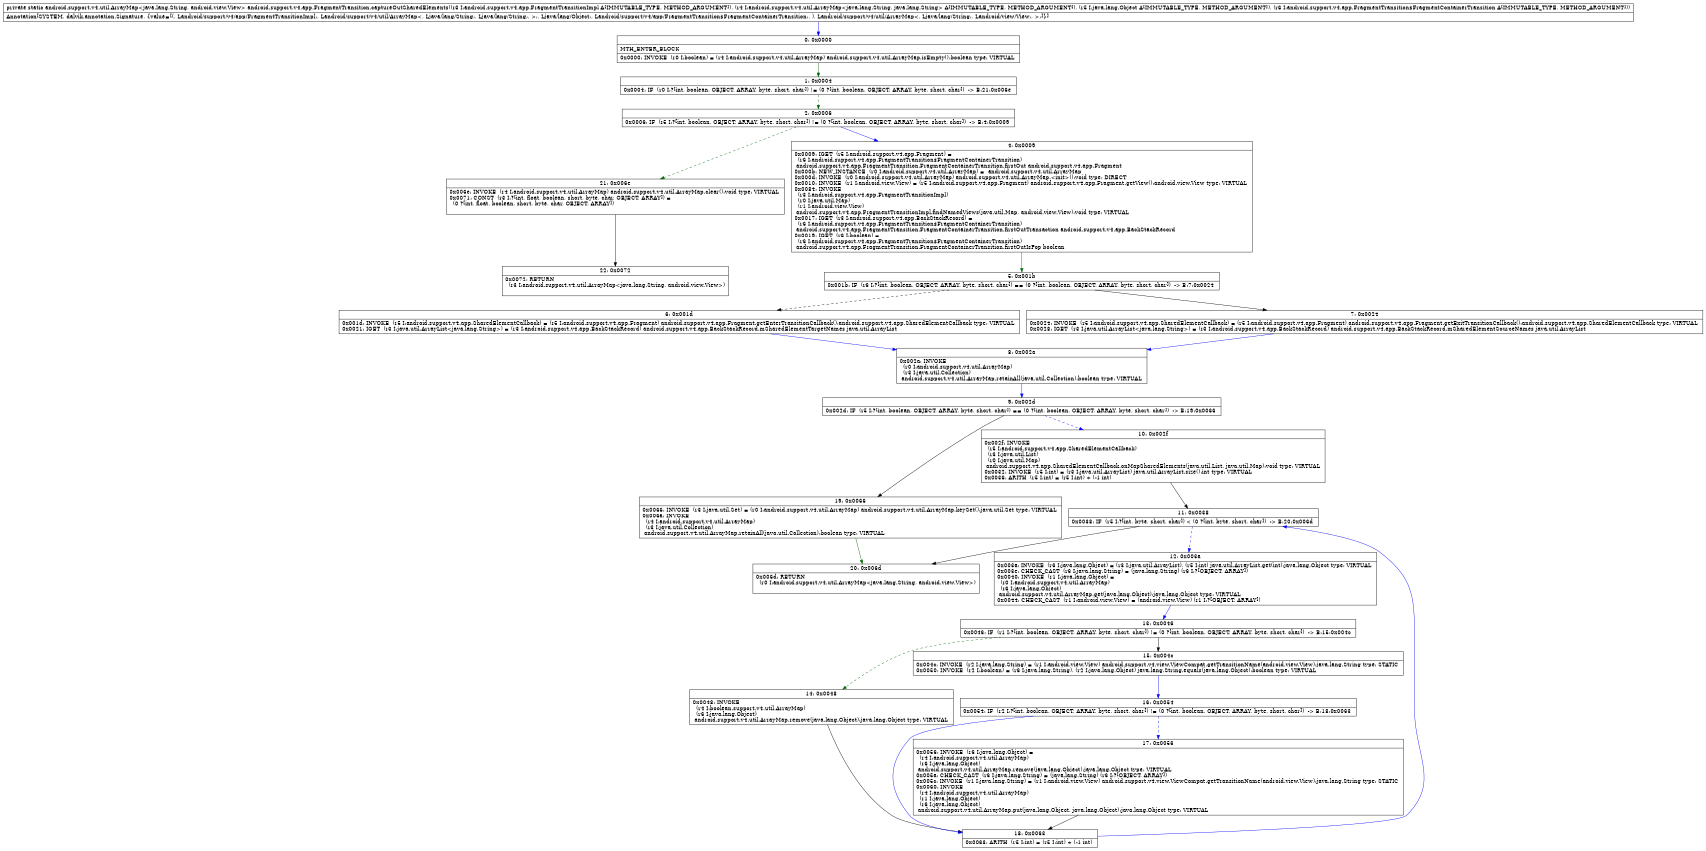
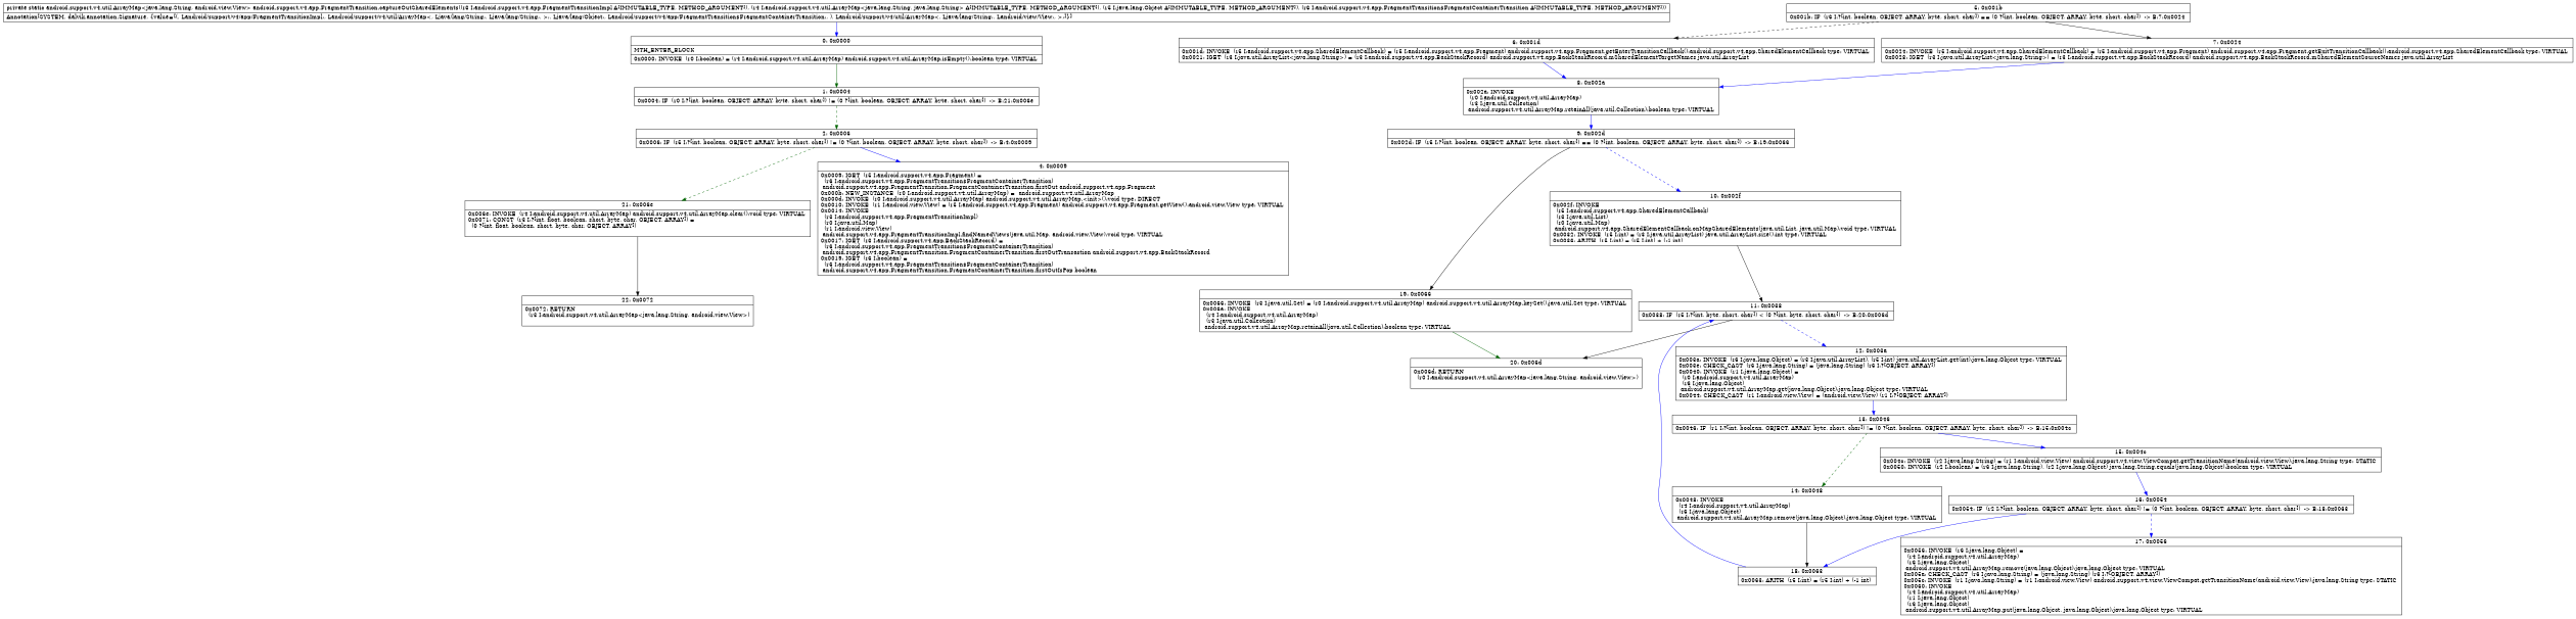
  digraph {
    fontname="DejaVu Serif"
    node [fontname="DejaVu Serif" shape=record]
    edge [color=blue fontname="DejaVu Serif"]
    n1 [label="{0\:\ 0x0000|MTH_ENTER_BLOCK\l|0x0000: INVOKE  (r0 I:boolean) = (r4 I:android.support.v4.util.ArrayMap) android.support.v4.util.ArrayMap.isEmpty():boolean type: VIRTUAL \l}"]
    n2 [label="{1\:\ 0x0004|0x0004: IF  (r0 I:?[int, boolean, OBJECT, ARRAY, byte, short, char]) != (0 ?[int, boolean, OBJECT, ARRAY, byte, short, char])  \-\> B:21:0x006e \l}"]
    n3 [label="{2\:\ 0x0006|0x0006: IF  (r5 I:?[int, boolean, OBJECT, ARRAY, byte, short, char]) != (0 ?[int, boolean, OBJECT, ARRAY, byte, short, char])  \-\> B:4:0x0009 \l}"]
    n4 [label="{21\:\ 0x006e|0x006e: INVOKE  (r4 I:android.support.v4.util.ArrayMap) android.support.v4.util.ArrayMap.clear():void type: VIRTUAL \l0x0071: CONST  (r3 I:?[int, float, boolean, short, byte, char, OBJECT, ARRAY]) = \l  (0 ?[int, float, boolean, short, byte, char, OBJECT, ARRAY])\l \l}"]
-   n5 [label="{4\:\ 0x0009|0x0009: IGET  (r5 I:android.support.v4.app.Fragment) = \l  (r6 I:android.support.v4.app.FragmentTransition$FragmentContainerTransition)\l android.support.v4.app.FragmentTransition.FragmentContainerTransition.firstOut android.support.v4.app.Fragment \l0x000b: NEW_INSTANCE  (r0 I:android.support.v4.util.ArrayMap) =  android.support.v4.util.ArrayMap \l0x000d: INVOKE  (r0 I:android.support.v4.util.ArrayMap) android.support.v4.util.ArrayMap.\<init\>():void type: DIRECT \l0x0010: INVOKE  (r1 I:android.view.View) = (r5 I:android.support.v4.app.Fragment) android.support.v4.app.Fragment.getView():android.view.View type: VIRTUAL \l0x0084: INVOKE  \l  (r3 I:android.support.v4.app.FragmentTransitionImpl)\l  (r0 I:java.util.Map)\l  (r1 I:android.view.View)\l android.support.v4.app.FragmentTransitionImpl.findNamedViews(java.util.Map, android.view.View):void type: VIRTUAL \l0x0017: IGET  (r3 I:android.support.v4.app.BackStackRecord) = \l  (r6 I:android.support.v4.app.FragmentTransition$FragmentContainerTransition)\l android.support.v4.app.FragmentTransition.FragmentContainerTransition.firstOutTransaction android.support.v4.app.BackStackRecord \l0x0019: IGET  (r6 I:boolean) = \l  (r6 I:android.support.v4.app.FragmentTransition$FragmentContainerTransition)\l android.support.v4.app.FragmentTransition.FragmentContainerTransition.firstOutIsPop boolean \l}"]
+   n5 [label="{4\:\ 0x0009|0x0009: IGET  (r5 I:android.support.v4.app.Fragment) = \l  (r6 I:android.support.v4.app.FragmentTransition$FragmentContainerTransition)\l android.support.v4.app.FragmentTransition.FragmentContainerTransition.firstOut android.support.v4.app.Fragment \l0x000b: NEW_INSTANCE  (r0 I:android.support.v4.util.ArrayMap) =  android.support.v4.util.ArrayMap \l0x000d: INVOKE  (r0 I:android.support.v4.util.ArrayMap) android.support.v4.util.ArrayMap.\<init\>():void type: DIRECT \l0x0010: INVOKE  (r1 I:android.view.View) = (r5 I:android.support.v4.app.Fragment) android.support.v4.app.Fragment.getView():android.view.View type: VIRTUAL \l0x0014: INVOKE  \l  (r3 I:android.support.v4.app.FragmentTransitionImpl)\l  (r0 I:java.util.Map)\l  (r1 I:android.view.View)\l android.support.v4.app.FragmentTransitionImpl.findNamedViews(java.util.Map, android.view.View):void type: VIRTUAL \l0x0017: IGET  (r3 I:android.support.v4.app.BackStackRecord) = \l  (r6 I:android.support.v4.app.FragmentTransition$FragmentContainerTransition)\l android.support.v4.app.FragmentTransition.FragmentContainerTransition.firstOutTransaction android.support.v4.app.BackStackRecord \l0x0019: IGET  (r6 I:boolean) = \l  (r6 I:android.support.v4.app.FragmentTransition$FragmentContainerTransition)\l android.support.v4.app.FragmentTransition.FragmentContainerTransition.firstOutIsPop boolean \l}"]
    n6 [label="{22\:\ 0x0072|0x0072: RETURN  \l  (r3 I:android.support.v4.util.ArrayMap\<java.lang.String, android.view.View\>)\l \l}"]
    n7 [label="{5\:\ 0x001b|0x001b: IF  (r6 I:?[int, boolean, OBJECT, ARRAY, byte, short, char]) == (0 ?[int, boolean, OBJECT, ARRAY, byte, short, char])  \-\> B:7:0x0024 \l}"]
    n8 [label="{6\:\ 0x001d|0x001d: INVOKE  (r5 I:android.support.v4.app.SharedElementCallback) = (r5 I:android.support.v4.app.Fragment) android.support.v4.app.Fragment.getEnterTransitionCallback():android.support.v4.app.SharedElementCallback type: VIRTUAL \l0x0021: IGET  (r3 I:java.util.ArrayList\<java.lang.String\>) = (r3 I:android.support.v4.app.BackStackRecord) android.support.v4.app.BackStackRecord.mSharedElementTargetNames java.util.ArrayList \l}"]
    n9 [label="{7\:\ 0x0024|0x0024: INVOKE  (r5 I:android.support.v4.app.SharedElementCallback) = (r5 I:android.support.v4.app.Fragment) android.support.v4.app.Fragment.getExitTransitionCallback():android.support.v4.app.SharedElementCallback type: VIRTUAL \l0x0028: IGET  (r3 I:java.util.ArrayList\<java.lang.String\>) = (r3 I:android.support.v4.app.BackStackRecord) android.support.v4.app.BackStackRecord.mSharedElementSourceNames java.util.ArrayList \l}"]
    n10 [label="{8\:\ 0x002a|0x002a: INVOKE  \l  (r0 I:android.support.v4.util.ArrayMap)\l  (r3 I:java.util.Collection)\l android.support.v4.util.ArrayMap.retainAll(java.util.Collection):boolean type: VIRTUAL \l}"]
    n11 [label="{9\:\ 0x002d|0x002d: IF  (r5 I:?[int, boolean, OBJECT, ARRAY, byte, short, char]) == (0 ?[int, boolean, OBJECT, ARRAY, byte, short, char])  \-\> B:19:0x0066 \l}"]
    n12 [label="{10\:\ 0x002f|0x002f: INVOKE  \l  (r5 I:android.support.v4.app.SharedElementCallback)\l  (r3 I:java.util.List)\l  (r0 I:java.util.Map)\l android.support.v4.app.SharedElementCallback.onMapSharedElements(java.util.List, java.util.Map):void type: VIRTUAL \l0x0032: INVOKE  (r5 I:int) = (r3 I:java.util.ArrayList) java.util.ArrayList.size():int type: VIRTUAL \l0x0036: ARITH  (r5 I:int) = (r5 I:int) + (\-1 int) \l}"]
    n13 [label="{19\:\ 0x0066|0x0066: INVOKE  (r3 I:java.util.Set) = (r0 I:android.support.v4.util.ArrayMap) android.support.v4.util.ArrayMap.keySet():java.util.Set type: VIRTUAL \l0x006a: INVOKE  \l  (r4 I:android.support.v4.util.ArrayMap)\l  (r3 I:java.util.Collection)\l android.support.v4.util.ArrayMap.retainAll(java.util.Collection):boolean type: VIRTUAL \l}"]
    n14 [label="{11\:\ 0x0038|0x0038: IF  (r5 I:?[int, byte, short, char]) \< (0 ?[int, byte, short, char])  \-\> B:20:0x006d \l}"]
    n15 [label="{20\:\ 0x006d|0x006d: RETURN  \l  (r0 I:android.support.v4.util.ArrayMap\<java.lang.String, android.view.View\>)\l \l}"]
    n16 [label="{12\:\ 0x003a|0x003a: INVOKE  (r6 I:java.lang.Object) = (r3 I:java.util.ArrayList), (r5 I:int) java.util.ArrayList.get(int):java.lang.Object type: VIRTUAL \l0x003e: CHECK_CAST  (r6 I:java.lang.String) = (java.lang.String) (r6 I:?[OBJECT, ARRAY]) \l0x0040: INVOKE  (r1 I:java.lang.Object) = \l  (r0 I:android.support.v4.util.ArrayMap)\l  (r6 I:java.lang.Object)\l android.support.v4.util.ArrayMap.get(java.lang.Object):java.lang.Object type: VIRTUAL \l0x0044: CHECK_CAST  (r1 I:android.view.View) = (android.view.View) (r1 I:?[OBJECT, ARRAY]) \l}"]
    n17 [label="{13\:\ 0x0046|0x0046: IF  (r1 I:?[int, boolean, OBJECT, ARRAY, byte, short, char]) != (0 ?[int, boolean, OBJECT, ARRAY, byte, short, char])  \-\> B:15:0x004c \l}"]
-   n18 [label="{14\:\ 0x0048|0x0048: INVOKE  \l  (r4 I:boolean.support.v4.util.ArrayMap)\l  (r6 I:java.lang.Object)\l android.support.v4.util.ArrayMap.remove(java.lang.Object):java.lang.Object type: VIRTUAL \l}"]
+   n18 [label="{14\:\ 0x0048|0x0048: INVOKE  \l  (r4 I:android.support.v4.util.ArrayMap)\l  (r6 I:java.lang.Object)\l android.support.v4.util.ArrayMap.remove(java.lang.Object):java.lang.Object type: VIRTUAL \l}"]
    n19 [label="{15\:\ 0x004c|0x004c: INVOKE  (r2 I:java.lang.String) = (r1 I:android.view.View) android.support.v4.view.ViewCompat.getTransitionName(android.view.View):java.lang.String type: STATIC \l0x0050: INVOKE  (r2 I:boolean) = (r6 I:java.lang.String), (r2 I:java.lang.Object) java.lang.String.equals(java.lang.Object):boolean type: VIRTUAL \l}"]
    n20 [label="{18\:\ 0x0063|0x0063: ARITH  (r5 I:int) = (r5 I:int) + (\-1 int) \l}"]
    n21 [label="{16\:\ 0x0054|0x0054: IF  (r2 I:?[int, boolean, OBJECT, ARRAY, byte, short, char]) != (0 ?[int, boolean, OBJECT, ARRAY, byte, short, char])  \-\> B:18:0x0063 \l}"]
    n22 [label="{17\:\ 0x0056|0x0056: INVOKE  (r6 I:java.lang.Object) = \l  (r4 I:android.support.v4.util.ArrayMap)\l  (r6 I:java.lang.Object)\l android.support.v4.util.ArrayMap.remove(java.lang.Object):java.lang.Object type: VIRTUAL \l0x005a: CHECK_CAST  (r6 I:java.lang.String) = (java.lang.String) (r6 I:?[OBJECT, ARRAY]) \l0x005c: INVOKE  (r1 I:java.lang.String) = (r1 I:android.view.View) android.support.v4.view.ViewCompat.getTransitionName(android.view.View):java.lang.String type: STATIC \l0x0060: INVOKE  \l  (r4 I:android.support.v4.util.ArrayMap)\l  (r1 I:java.lang.Object)\l  (r6 I:java.lang.Object)\l android.support.v4.util.ArrayMap.put(java.lang.Object, java.lang.Object):java.lang.Object type: VIRTUAL \l}"]
    n23 [label="{private static android.support.v4.util.ArrayMap\<java.lang.String, android.view.View\> android.support.v4.app.FragmentTransition.captureOutSharedElements((r3 I:android.support.v4.app.FragmentTransitionImpl A[IMMUTABLE_TYPE, METHOD_ARGUMENT]), (r4 I:android.support.v4.util.ArrayMap\<java.lang.String, java.lang.String\> A[IMMUTABLE_TYPE, METHOD_ARGUMENT]), (r5 I:java.lang.Object A[IMMUTABLE_TYPE, METHOD_ARGUMENT]), (r6 I:android.support.v4.app.FragmentTransition$FragmentContainerTransition A[IMMUTABLE_TYPE, METHOD_ARGUMENT]))  | Annotation[SYSTEM, dalvik.annotation.Signature, \{value=[(, Landroid\/support\/v4\/app\/FragmentTransitionImpl;, Landroid\/support\/v4\/util\/ArrayMap\<, Ljava\/lang\/String;, Ljava\/lang\/String;, \>;, Ljava\/lang\/Object;, Landroid\/support\/v4\/app\/FragmentTransition$FragmentContainerTransition;, ), Landroid\/support\/v4\/util\/ArrayMap\<, Ljava\/lang\/String;, Landroid\/view\/View;, \>;]\}]\l}"]
    n1 -> n2 [color=darkgreen]
    n2 -> n3 [color=darkgreen style=dashed]
    n3 -> n4 [color=darkgreen style=dashed]
    n3 -> n5
    n4 -> n6 [color=black]
-   n5 -> n7 [color=darkgreen]
    n7 -> n8 [color=black style=dashed]
    n7 -> n9 [color=black]
    n8 -> n10
    n9 -> n10
    n10 -> n11
    n11 -> n12 [style=dashed]
    n11 -> n13 [color=black]
    n12 -> n14 [color=black]
    n13 -> n15 [color=darkgreen]
    n14 -> n15 [color=black]
    n14 -> n16 [style=dashed]
    n16 -> n17
    n17 -> n18 [color=darkgreen style=dashed]
-   n17 -> n19 [color=black]
+   n17 -> n19
    n18 -> n20 [color=black]
    n19 -> n21
    n20 -> n14
    n21 -> n20
    n21 -> n22 [style=dashed]
-   n22 -> n20 [color=black]
    n23 -> n1
  }
